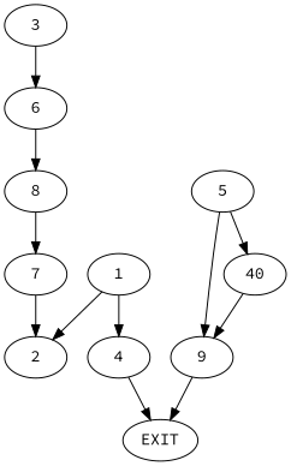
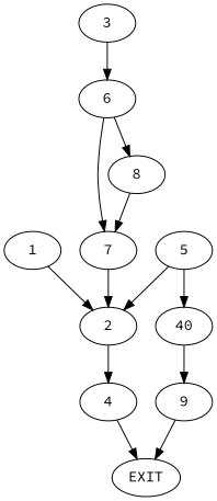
  digraph {
    fontname="Source Code Pro"
    node [fontname="Source Code Pro"]
    edge [fontname="Source Code Pro"]
    1
    2
    n3 [label=EXIT]
    4
    3
    6
    5
    9
    n9 [label=40]
    7
    8
    1 -> 2
-   1 -> 4
+   2 -> 4
    4 -> n3
    3 -> 6
+   6 -> 7
    6 -> 8
-   5 -> 9
+   5 -> 2
    5 -> n9
    9 -> n3
    n9 -> 9
    7 -> 2
    8 -> 7
  }
